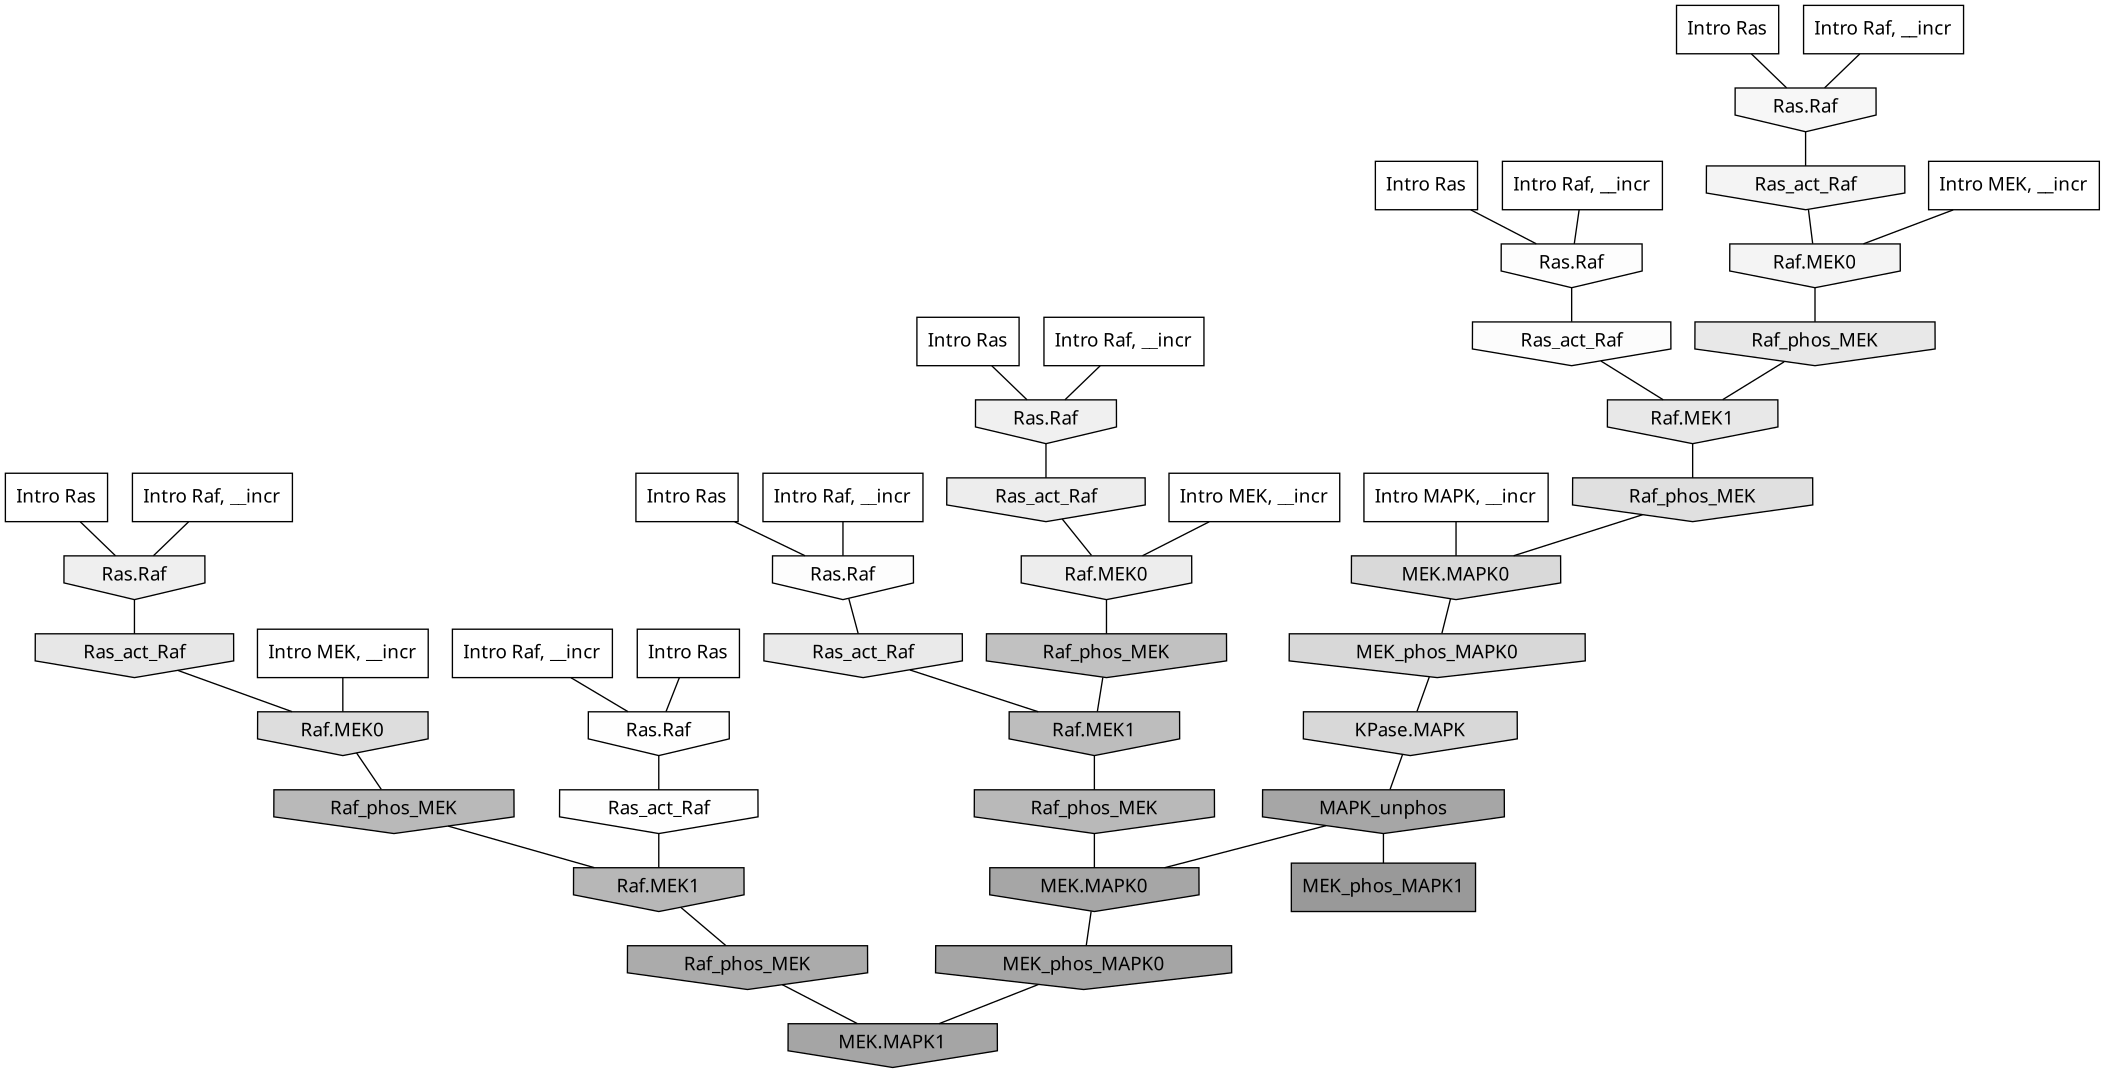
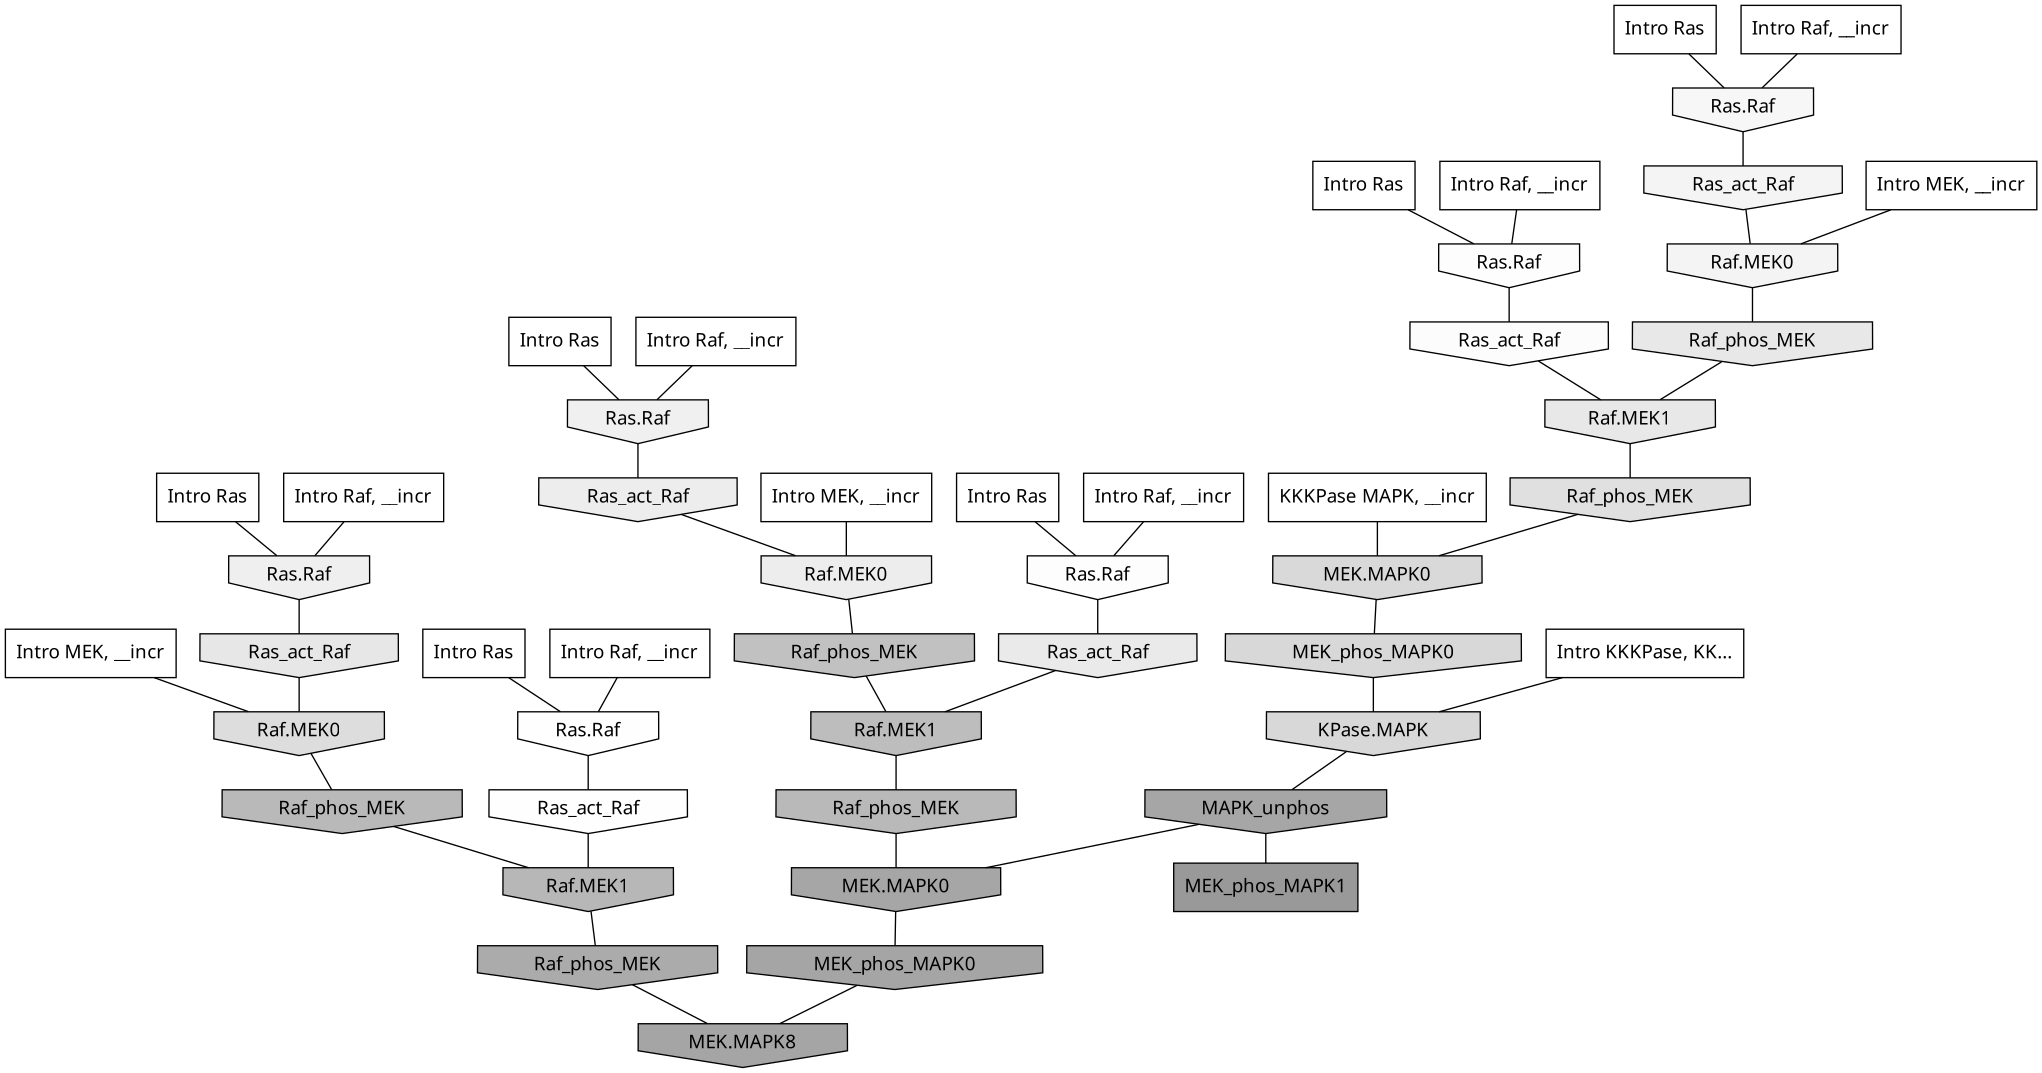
  digraph {
    rankdir=TB
    ranksep=0.30
    node [fillcolor="0.000 0.000 1.000" fontname="CMU Serif" shape=invhouse style=filled]
    edge [color="0.000 0.000 0.000" dir=none fontname="CMU Serif"]
    n1 [label="Intro Ras" shape=rectangle]
    n2 [fillcolor="0.000 0.000 0.992" label="Ras.Raf"]
    n3 [fillcolor="0.000 0.000 0.915" label=Ras_act_Raf]
    n4 [label="Intro Ras" shape=rectangle]
    n5 [fillcolor="0.000 0.000 0.994" label="Ras.Raf"]
    n6 [fillcolor="0.000 0.000 0.993" label=Ras_act_Raf]
    n7 [label="Intro Ras" shape=rectangle]
    n8 [fillcolor="0.000 0.000 0.991" label="Ras.Raf"]
    n9 [fillcolor="0.000 0.000 0.988" label=Ras_act_Raf]
    n10 [label="Intro Ras" shape=rectangle]
    n11 [fillcolor="0.000 0.000 0.941" label="Ras.Raf"]
    n12 [fillcolor="0.000 0.000 0.926" label=Ras_act_Raf]
    n13 [label="Intro Ras" shape=rectangle]
    n14 [fillcolor="0.000 0.000 0.937" label="Ras.Raf"]
    n15 [fillcolor="0.000 0.000 0.905" label=Ras_act_Raf]
    n16 [label="Intro Ras" shape=rectangle]
    n17 [fillcolor="0.000 0.000 0.966" label="Ras.Raf"]
    n18 [fillcolor="0.000 0.000 0.957" label=Ras_act_Raf]
    n19 [label="Intro Raf, __incr" shape=rectangle]
    n20 [label="Intro Raf, __incr" shape=rectangle]
    n21 [label="Intro Raf, __incr" shape=rectangle]
    n22 [label="Intro Raf, __incr" shape=rectangle]
    n23 [label="Intro Raf, __incr" shape=rectangle]
    n24 [label="Intro Raf, __incr" shape=rectangle]
    n25 [label="Intro MEK, __incr" shape=rectangle]
    n26 [fillcolor="0.000 0.000 0.864" label="Raf.MEK0"]
    n27 [fillcolor="0.000 0.000 0.723" label=Raf_phos_MEK]
    n28 [label="Intro MEK, __incr" shape=rectangle]
    n29 [fillcolor="0.000 0.000 0.957" label="Raf.MEK0"]
    n30 [fillcolor="0.000 0.000 0.909" label=Raf_phos_MEK]
    n31 [label="Intro MEK, __incr" shape=rectangle]
    n32 [fillcolor="0.000 0.000 0.926" label="Raf.MEK0"]
    n33 [fillcolor="0.000 0.000 0.757" label=Raf_phos_MEK]
-   n34 [label="Intro MAPK, __incr" shape=rectangle]
+   n34 [label="KKKPase MAPK, __incr" shape=rectangle]
    n35 [fillcolor="0.000 0.000 0.850" label="MEK.MAPK0"]
    n36 [fillcolor="0.000 0.000 0.847" label=MEK_phos_MAPK0]
+   n37 [label="Intro KKKPase, KK..." shape=rectangle]
    n38 [fillcolor="0.000 0.000 0.846" label="KPase.MAPK"]
    n39 [fillcolor="0.000 0.000 0.649" label=MAPK_unphos]
    n40 [fillcolor="0.000 0.000 0.718" label="Raf.MEK1"]
    n41 [fillcolor="0.000 0.000 0.669" label=Raf_phos_MEK]
    n42 [fillcolor="0.000 0.000 0.742" label="Raf.MEK1"]
    n43 [fillcolor="0.000 0.000 0.908" label="Raf.MEK1"]
    n44 [fillcolor="0.000 0.000 0.877" label=Raf_phos_MEK]
    n45 [fillcolor="0.000 0.000 0.724" label=Raf_phos_MEK]
    n46 [fillcolor="0.000 0.000 0.649" label="MEK.MAPK0"]
    n47 [fillcolor="0.000 0.000 0.600" label=MEK_phos_MAPK1 shape=box]
    n48 [fillcolor="0.000 0.000 0.645" label=MEK_phos_MAPK0]
-   n49 [fillcolor="0.000 0.000 0.645" label="MEK.MAPK1"]
+   n49 [fillcolor="0.000 0.000 0.645" label="MEK.MAPK8"]
    n1 -> n2
    n2 -> n3
    n3 -> n42
    n4 -> n5
    n5 -> n6
    n6 -> n40
    n7 -> n8
    n8 -> n9
    n9 -> n43
    n10 -> n11
    n11 -> n12
    n12 -> n32
    n13 -> n14
    n14 -> n15
    n15 -> n26
    n16 -> n17
    n17 -> n18
    n18 -> n29
    n19 -> n14
    n20 -> n11
    n21 -> n17
    n22 -> n8
    n23 -> n2
    n24 -> n5
    n25 -> n26
    n26 -> n27
    n27 -> n40
    n28 -> n29
    n29 -> n30
    n30 -> n43
    n31 -> n32
    n32 -> n33
    n33 -> n42
    n34 -> n35
    n35 -> n36
    n36 -> n38
+   n37 -> n38
    n38 -> n39
    n39 -> n46
    n39 -> n47
    n40 -> n41
    n41 -> n49
    n42 -> n45
    n43 -> n44
    n44 -> n35
    n45 -> n46
    n46 -> n48
    n48 -> n49
  }
